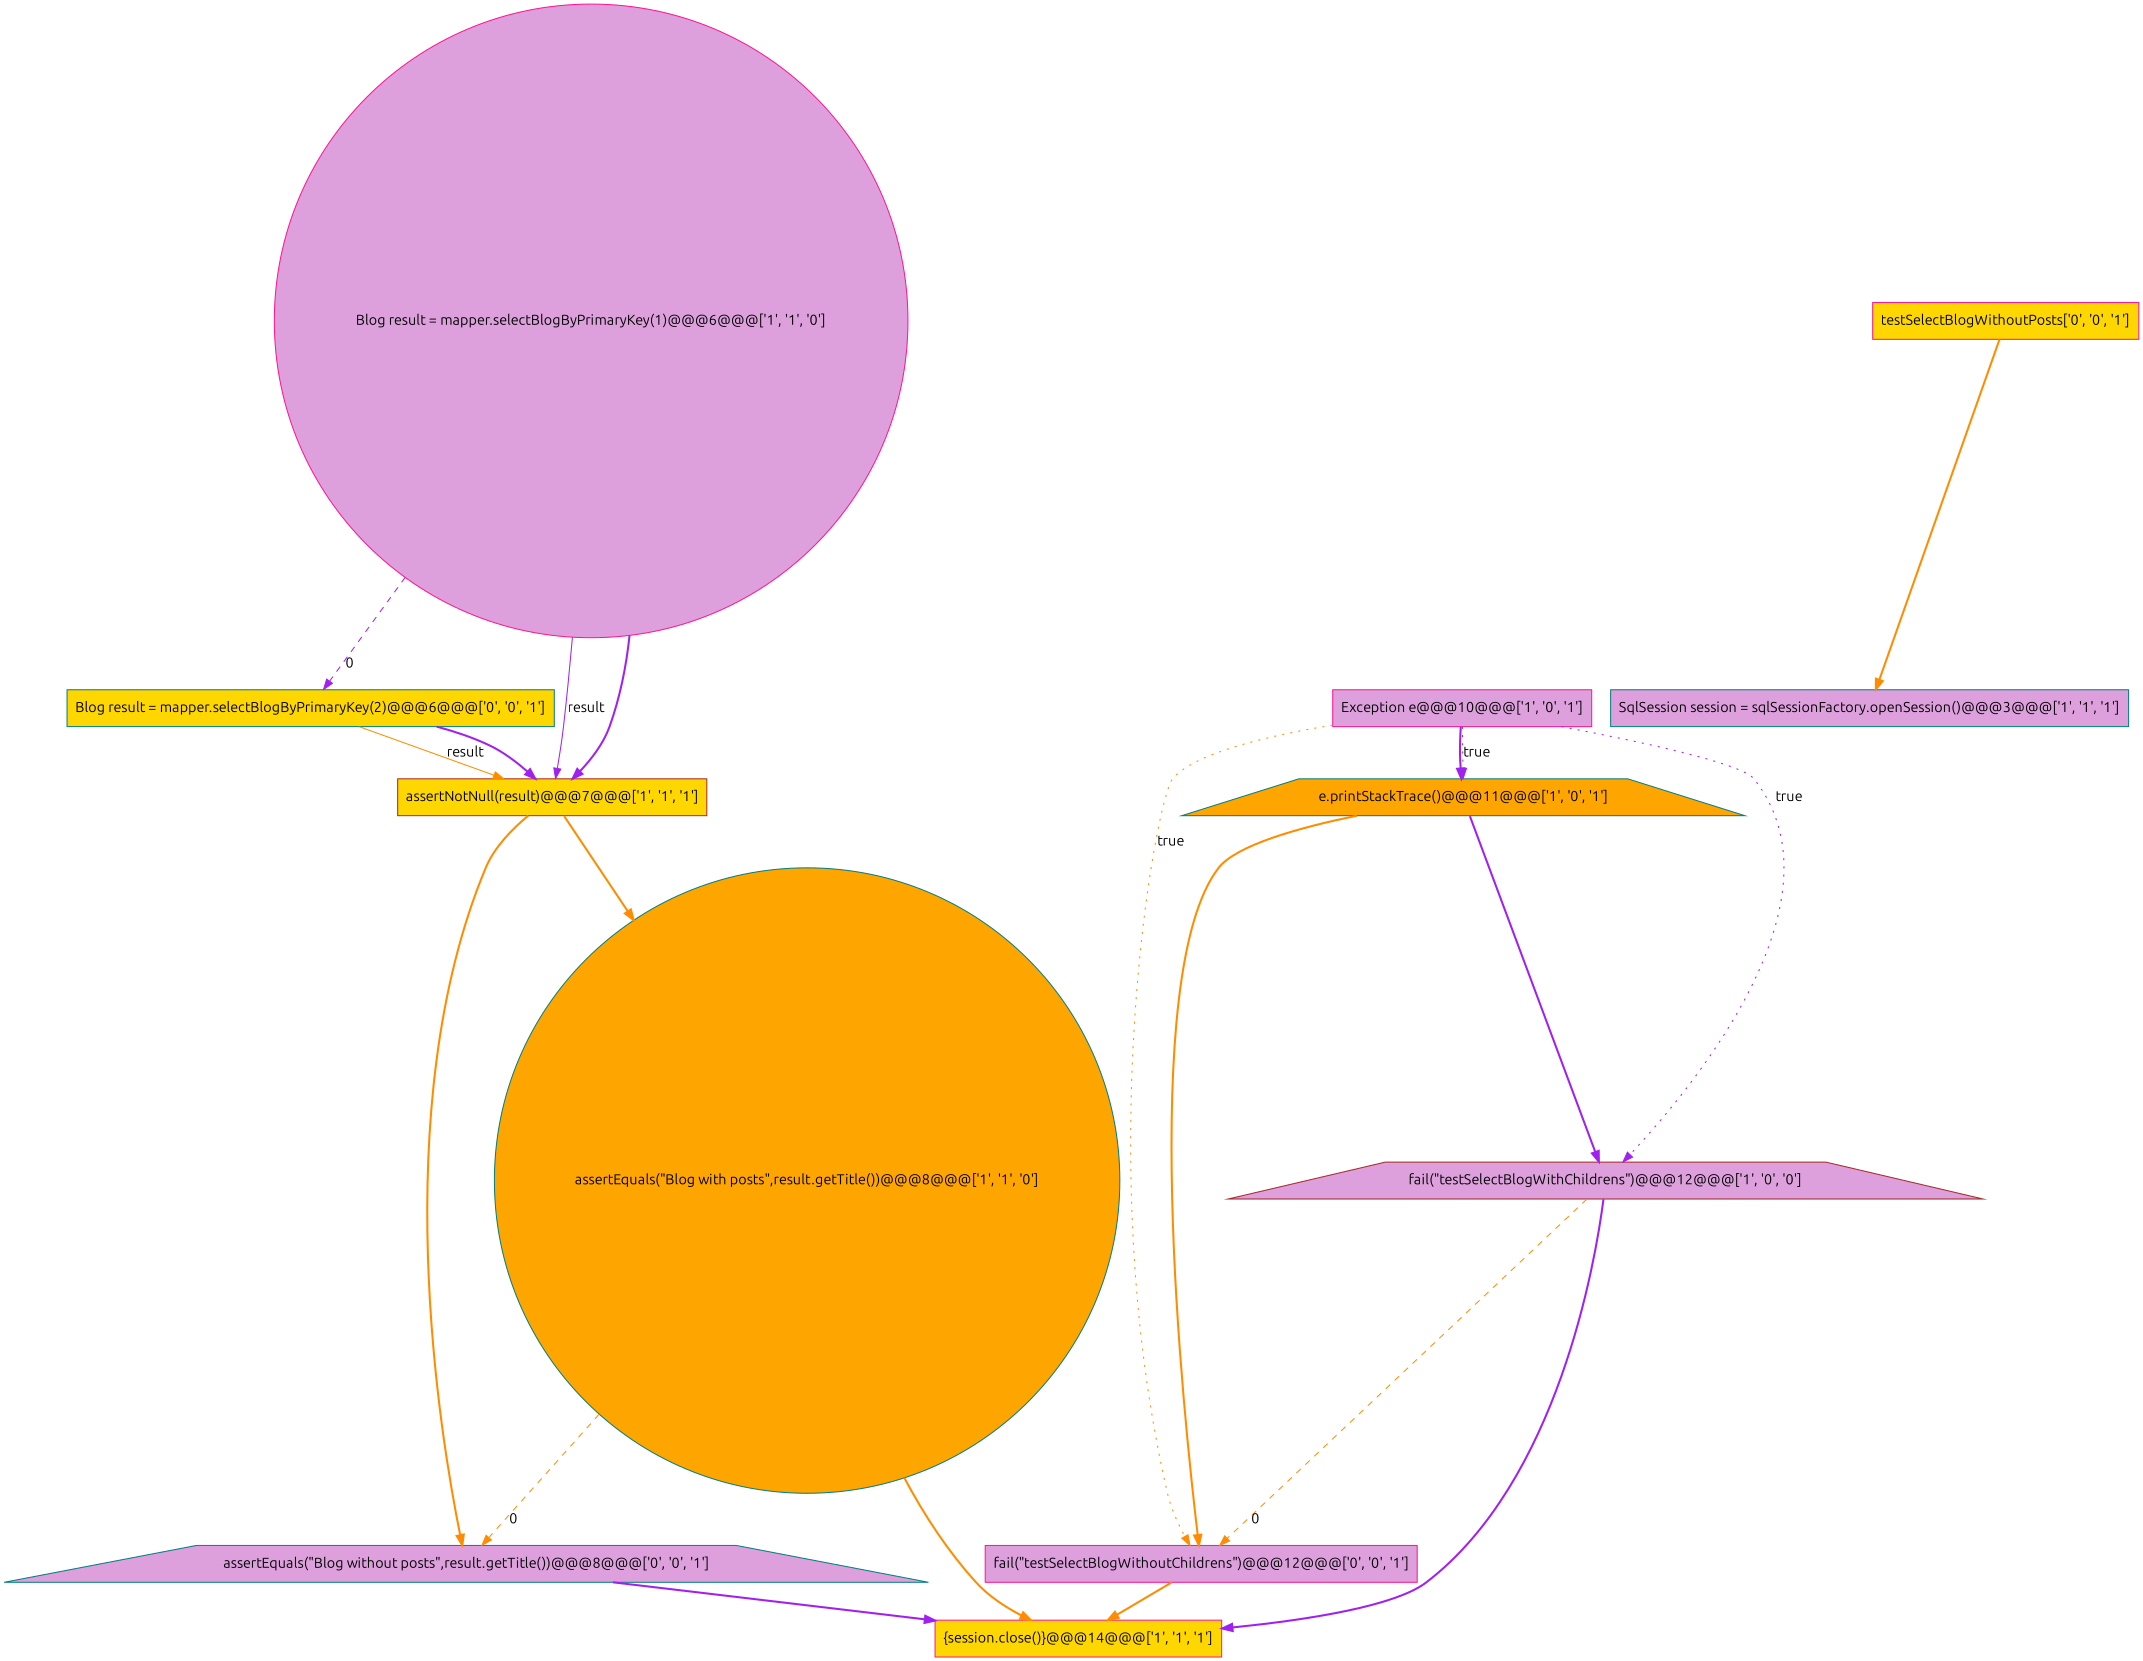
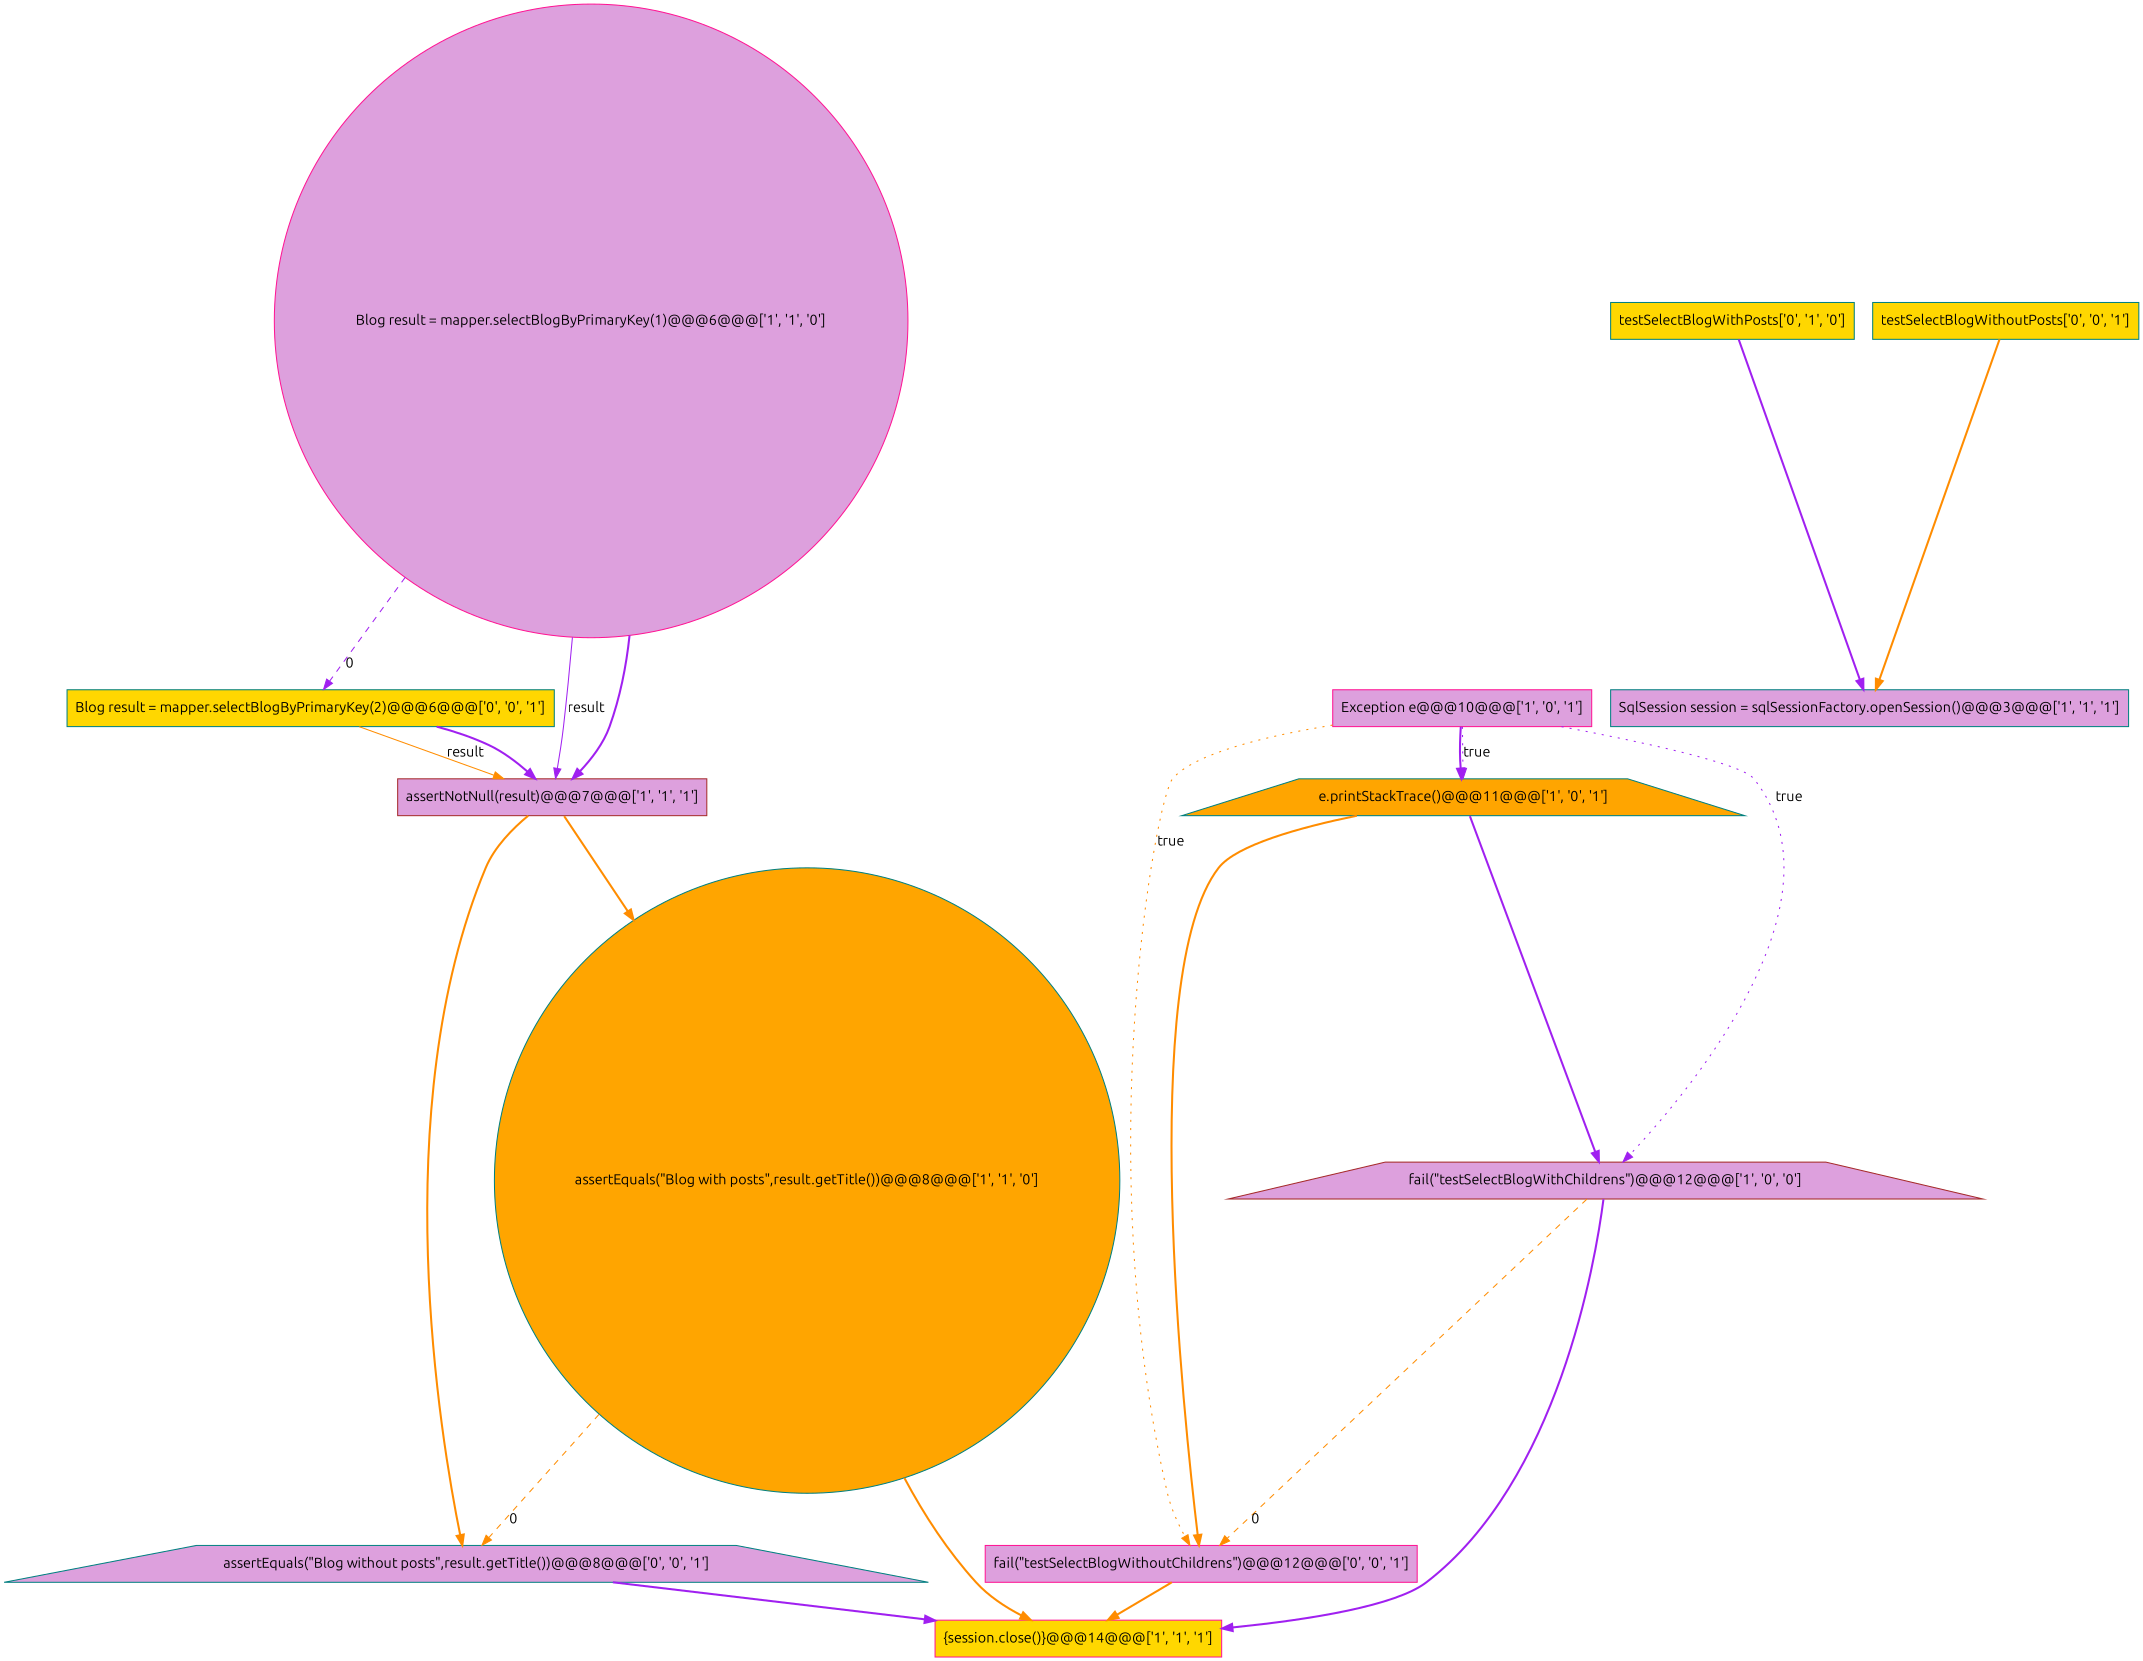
  digraph {
    fontname=Ubuntu
    node [color=teal fillcolor=plum fontname=Ubuntu shape=box style=filled]
    edge [color=purple fontname=Ubuntu style=bold]
-   n1 [color=brown fillcolor=gold label="assertNotNull(result)@@@7@@@['1', '1', '1']"]
+   n1 [color=brown label="assertNotNull(result)@@@7@@@['1', '1', '1']"]
    n2 [label="assertEquals(\"Blog without posts\",result.getTitle())@@@8@@@['0', '0', '1']" shape=trapezium]
    n3 [fillcolor=orange label="assertEquals(\"Blog with posts\",result.getTitle())@@@8@@@['1', '1', '0']" shape=circle]
    n4 [color=deeppink fillcolor=gold label="{session.close()}@@@14@@@['1', '1', '1']"]
    n5 [color=deeppink label="Exception e@@@10@@@['1', '0', '1']"]
    n6 [fillcolor=orange label="e.printStackTrace()@@@11@@@['1', '0', '1']" shape=trapezium]
    n7 [color=deeppink label="fail(\"testSelectBlogWithoutChildrens\")@@@12@@@['0', '0', '1']"]
    n8 [color=brown label="fail(\"testSelectBlogWithChildrens\")@@@12@@@['1', '0', '0']" shape=trapezium]
    n9 [fillcolor=gold label="Blog result = mapper.selectBlogByPrimaryKey(2)@@@6@@@['0', '0', '1']"]
    n10 [color=deeppink label="Blog result = mapper.selectBlogByPrimaryKey(1)@@@6@@@['1', '1', '0']" shape=circle]
+   n11 [fillcolor=gold label="testSelectBlogWithPosts['0', '1', '0']"]
    n12 [label="SqlSession session = sqlSessionFactory.openSession()@@@3@@@['1', '1', '1']"]
-   n13 [color=deeppink fillcolor=gold label="testSelectBlogWithoutPosts['0', '0', '1']"]
+   n13 [fillcolor=gold label="testSelectBlogWithoutPosts['0', '0', '1']"]
    n1 -> n2 [color=darkorange]
    n1 -> n3 [color=darkorange]
    n2 -> n4
    n3 -> n2 [color=darkorange label=0 style=dashed]
    n3 -> n4 [color=darkorange]
    n5 -> n6
    n5 -> n6 [label=true style=dotted]
    n5 -> n7 [color=darkorange label=true style=dotted]
    n5 -> n8 [label=true style=dotted]
    n6 -> n7 [color=darkorange]
    n6 -> n8
    n7 -> n4 [color=darkorange]
    n8 -> n4
    n8 -> n7 [color=darkorange label=0 style=dashed]
    n9 -> n1 [color=darkorange label=result style=solid]
    n9 -> n1
    n10 -> n1 [label=result style=solid]
    n10 -> n1
    n10 -> n9 [label=0 style=dashed]
+   n11 -> n12
    n13 -> n12 [color=darkorange]
  }
